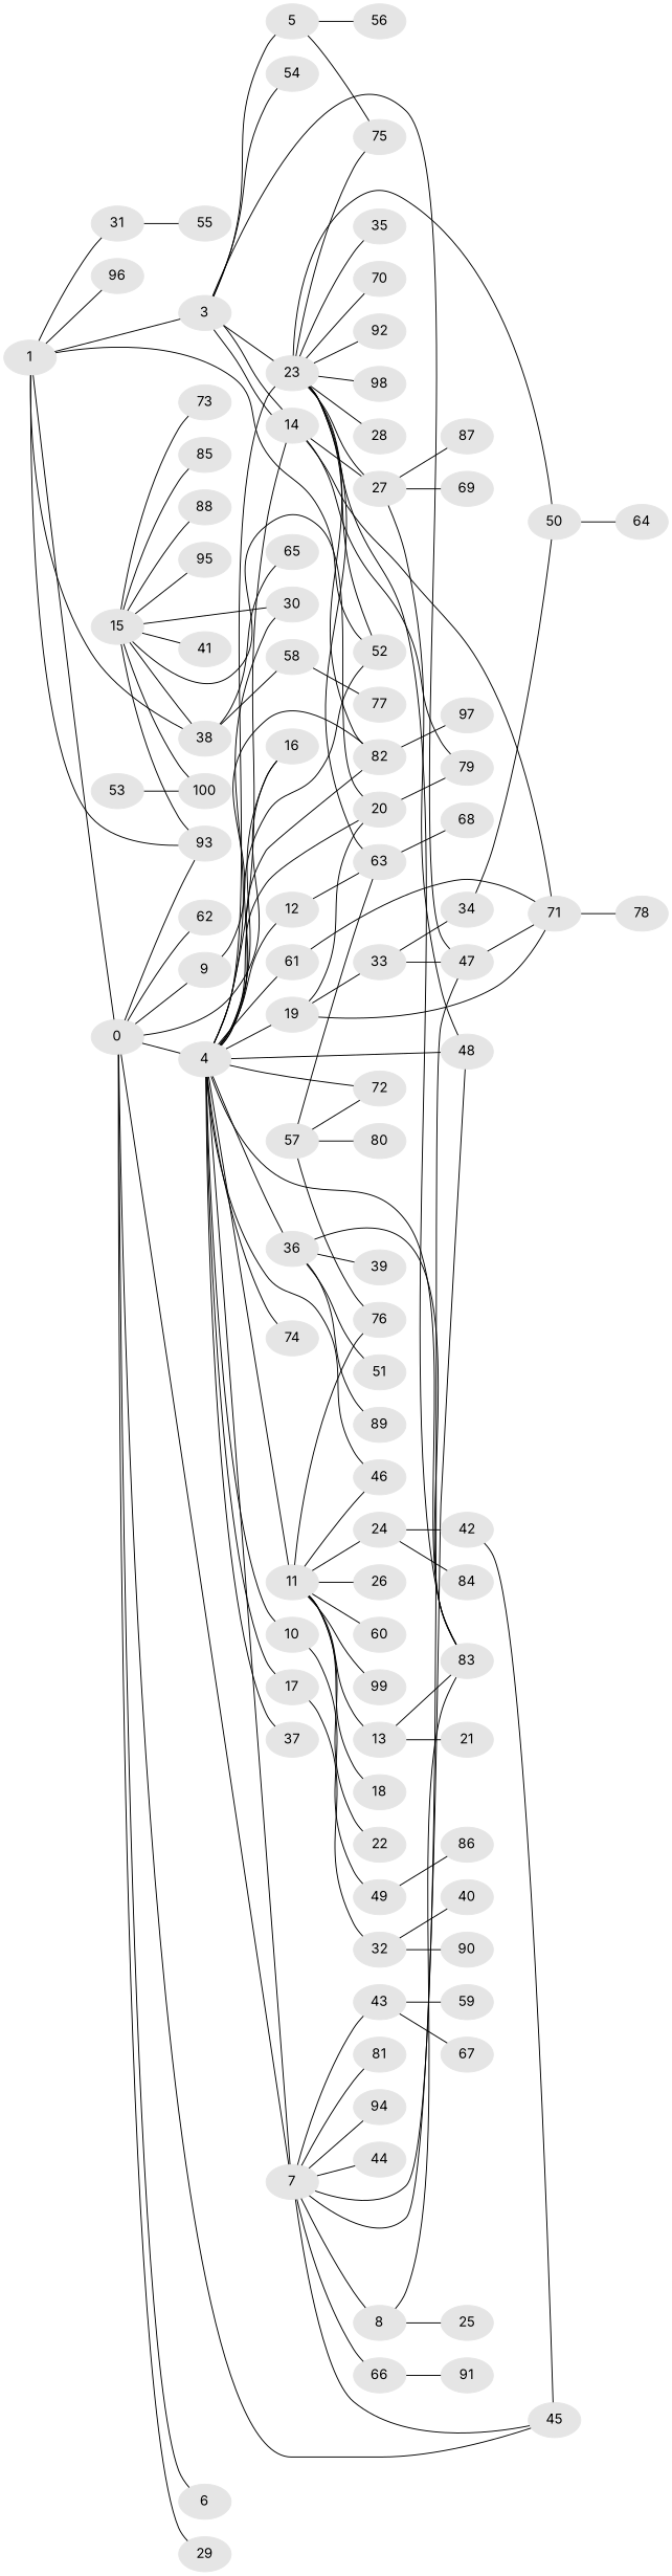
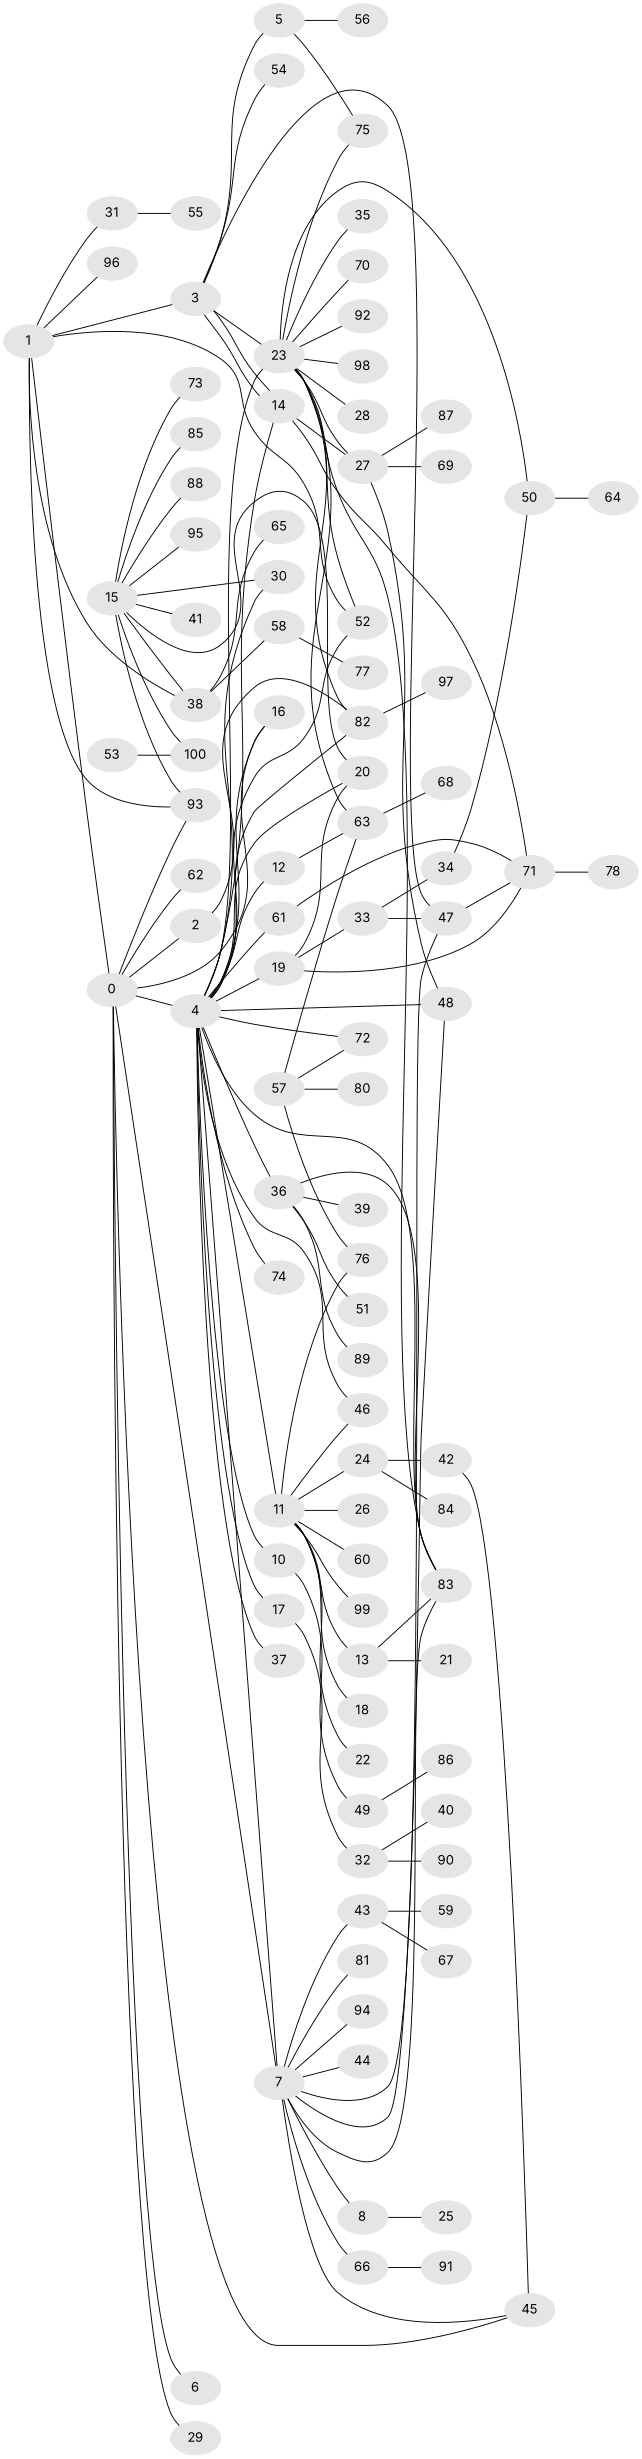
  graph {
    fontname=Inter
    rankdir=LR
    node [color=gray90 fontname=Inter style=filled]
    edge [fontname=Inter]
    n1 [label=0]
    1
    3
    31
    38
    52
    93
    96
    4
    6
    7
-   9
+   9 [label=2]
    16
    29
    45
    62
    5
    14
    23
    47
    54
    15
    20
    30
    41
    73
    85
    88
    95
    100
    55
    58
    65
    10
    11
    12
    17
    19
    36
    37
    46
    48
    61
    72
    74
    82
    83
    8
    43
    44
    66
    81
    94
    56
    75
    27
    71
-   79
    63
    28
    35
    50
    70
    92
    98
    49
    13
    18
    22
    24
    26
    60
    76
    99
    32
    33
    39
    51
    89
    97
    25
    59
    67
    91
    86
    21
    42
    84
    68
    69
    87
    78
    40
    90
    34
    64
    57
    80
    77
    53
    n1 -- 93
    n1 -- 4
    n1 -- 6
    n1 -- 7
    n1 -- 9
    n1 -- 16
    n1 -- 29
    n1 -- 45
    n1 -- 62
    1 -- n1
    1 -- 3
    1 -- 31
    1 -- 38
    1 -- 52
    1 -- 93
    1 -- 96
    3 -- 5
    3 -- 14
    3 -- 14
    3 -- 23
    3 -- 47
    3 -- 54
    31 -- 55
    38 -- 58
    38 -- 65
    4 -- 52
    4 -- 7
    4 -- 16
    4 -- 14
    4 -- 23
    4 -- 20
    4 -- 30
    4 -- 10
    4 -- 11
    4 -- 12
    4 -- 17
    4 -- 19
    4 -- 36
    4 -- 37
    4 -- 46
    4 -- 48
    4 -- 61
    4 -- 72
    4 -- 74
    4 -- 82
    4 -- 83
    7 -- 45
    7 -- 47
    7 -- 48
-   8 -- 83
+   7 -- 83
    7 -- 8
    7 -- 43
    7 -- 44
    7 -- 66
    7 -- 81
    7 -- 94
    9 -- 82
    5 -- 56
    5 -- 75
    14 -- 27
    14 -- 71
-   14 -- 79
    23 -- 52
    23 -- 82
    23 -- 83
    23 -- 75
    23 -- 27
    23 -- 63
    23 -- 28
    23 -- 35
    23 -- 50
    23 -- 70
    23 -- 92
    23 -- 98
    47 -- 71
    15 -- 38
    15 -- 93
    15 -- 20
    15 -- 30
    15 -- 41
    15 -- 73
    15 -- 85
    15 -- 88
    15 -- 95
    15 -- 100
-   20 -- 79
    58 -- 77
    10 -- 49
    11 -- 46
    11 -- 13
    11 -- 18
    11 -- 22
    11 -- 24
    11 -- 26
    11 -- 60
    11 -- 76
    11 -- 99
    12 -- 63
    17 -- 32
    19 -- 20
    19 -- 71
    19 -- 33
    36 -- 83
    36 -- 39
    36 -- 51
    36 -- 89
    61 -- 71
    82 -- 97
    8 -- 25
    43 -- 59
    43 -- 67
    66 -- 91
    27 -- 48
    27 -- 69
    27 -- 87
    71 -- 78
    63 -- 68
    50 -- 64
    49 -- 86
    13 -- 83
    13 -- 21
    24 -- 42
    24 -- 84
    32 -- 40
    32 -- 90
    33 -- 47
    33 -- 34
    42 -- 45
    34 -- 50
    57 -- 72
    57 -- 63
    57 -- 76
    57 -- 80
    53 -- 100
  }
